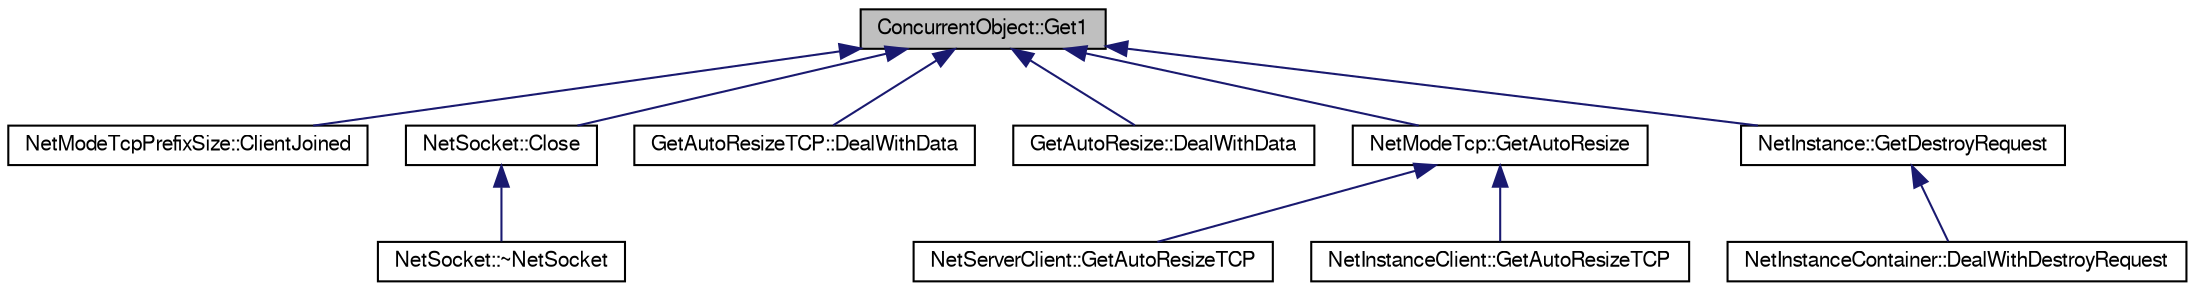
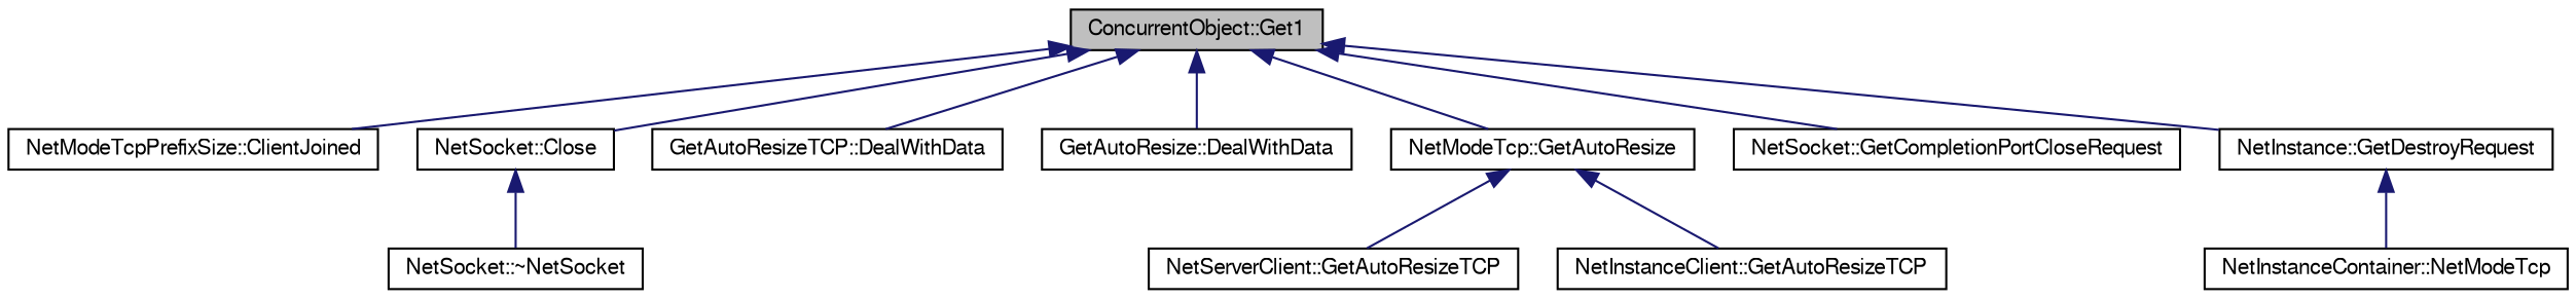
  digraph {
    rankdir=TB
    node [color=black fillcolor=white fontname=FreeSans fontsize=10 shape=record style=filled]
    edge [color=midnightblue dir=back fontname=FreeSans fontsize=10 labelfontname=FreeSans labelfontsize=10 style=solid]
    n1 [fillcolor=grey75 fontcolor=black height=0.2 label="ConcurrentObject::Get1" width=0.4]
    n2 [height=0.2 label="NetModeTcpPrefixSize::ClientJoined" width=0.4]
    n3 [height=0.2 label="NetSocket::Close" width=0.4]
    n4 [height=0.2 label="GetAutoResizeTCP::DealWithData" width=0.4]
    n5 [height=0.2 label="GetAutoResize::DealWithData" width=0.4]
    n6 [height=0.2 label="NetModeTcp::GetAutoResize" width=0.4]
+   n7 [height=0.2 label="NetSocket::GetCompletionPortCloseRequest" width=0.4]
    n8 [height=0.2 label="NetInstance::GetDestroyRequest" width=0.4]
    n9 [height=0.2 label="NetSocket::~NetSocket" width=0.4]
    n10 [height=0.2 label="NetServerClient::GetAutoResizeTCP" width=0.4]
    n11 [height=0.2 label="NetInstanceClient::GetAutoResizeTCP" width=0.4]
-   n12 [height=0.2 label="NetInstanceContainer::DealWithDestroyRequest" width=0.4]
+   n12 [height=0.2 label="NetInstanceContainer::NetModeTcp" width=0.4]
    n1 -> n2
    n1 -> n3
    n1 -> n4
    n1 -> n5
    n1 -> n6
+   n1 -> n7
    n1 -> n8
    n3 -> n9
    n6 -> n10
    n6 -> n11
    n8 -> n12
  }
